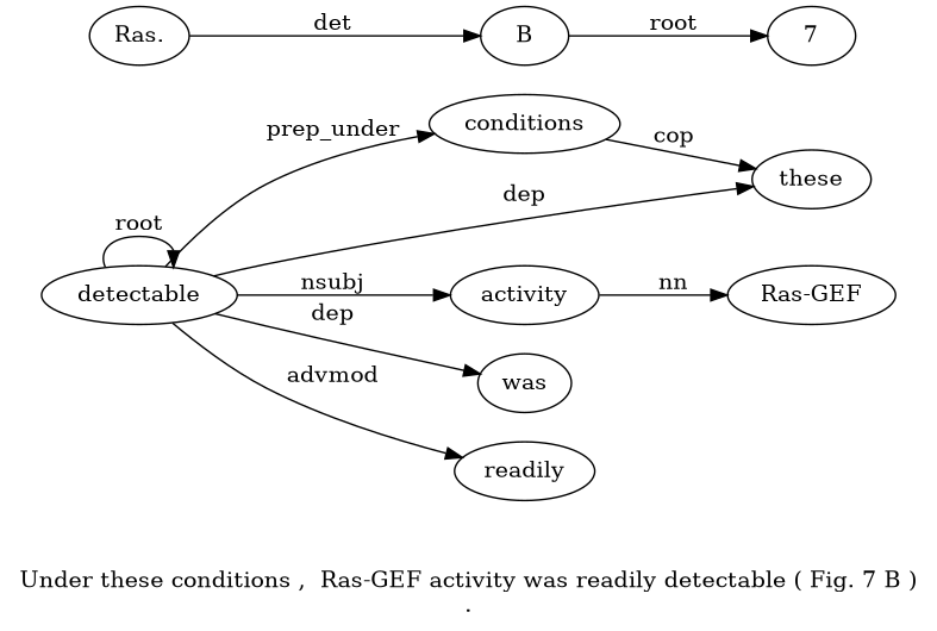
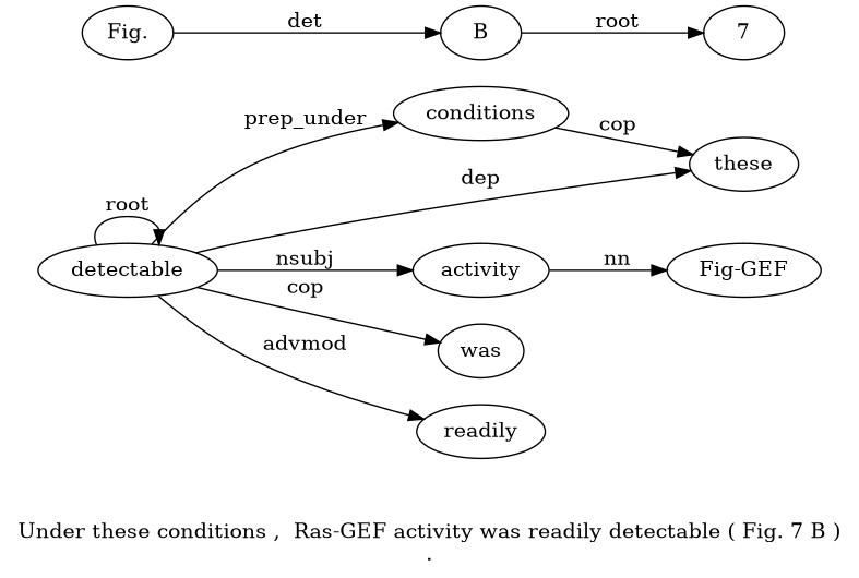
  digraph {
    label="Under these conditions ,  Ras-GEF activity was readily detectable ( Fig. 7 B )\n."
    rankdir=LR
    node [fillcolor=white style=filled]
    n1 [label=conditions]
    n2 [label=these]
    n3 [label=detectable]
    n4 [label=activity]
    n5 [label=was]
    n6 [label=readily]
-   n7 [label="Ras-GEF"]
-   n8 [label="Ras."]
+   n7 [label="Fig-GEF"]
+   n8 [label="Fig."]
    n9 [label=B]
    n10 [label=7]
    n1 -> n2 [label=cop]
    n3 -> n1 [label=prep_under]
    n3 -> n2 [label=dep]
    n3 -> n3 [label=root]
    n3 -> n4 [label=nsubj]
-   n3 -> n5 [label=dep]
+   n3 -> n5 [label=cop]
    n3 -> n6 [label=advmod]
    n4 -> n7 [label=nn]
    n8 -> n9 [label=det]
    n9 -> n10 [label=root]
  }
